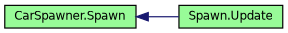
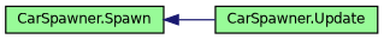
  digraph {
    rankdir=LR
    node [color=black fillcolor=palegreen fontname=Helvetica fontsize=10 shape=record style=filled]
    n1 [fontcolor=black height=0.2 label="CarSpawner.Spawn" width=0.4]
-   n2 [height=0.2 label="Spawn.Update" width=0.4]
+   n2 [height=0.2 label="CarSpawner.Update" width=0.4]
    n1 -> n2 [color=midnightblue dir=back fontname=Helvetica fontsize=10 labelfontname=Helvetica labelfontsize=10 style=solid]
  }
